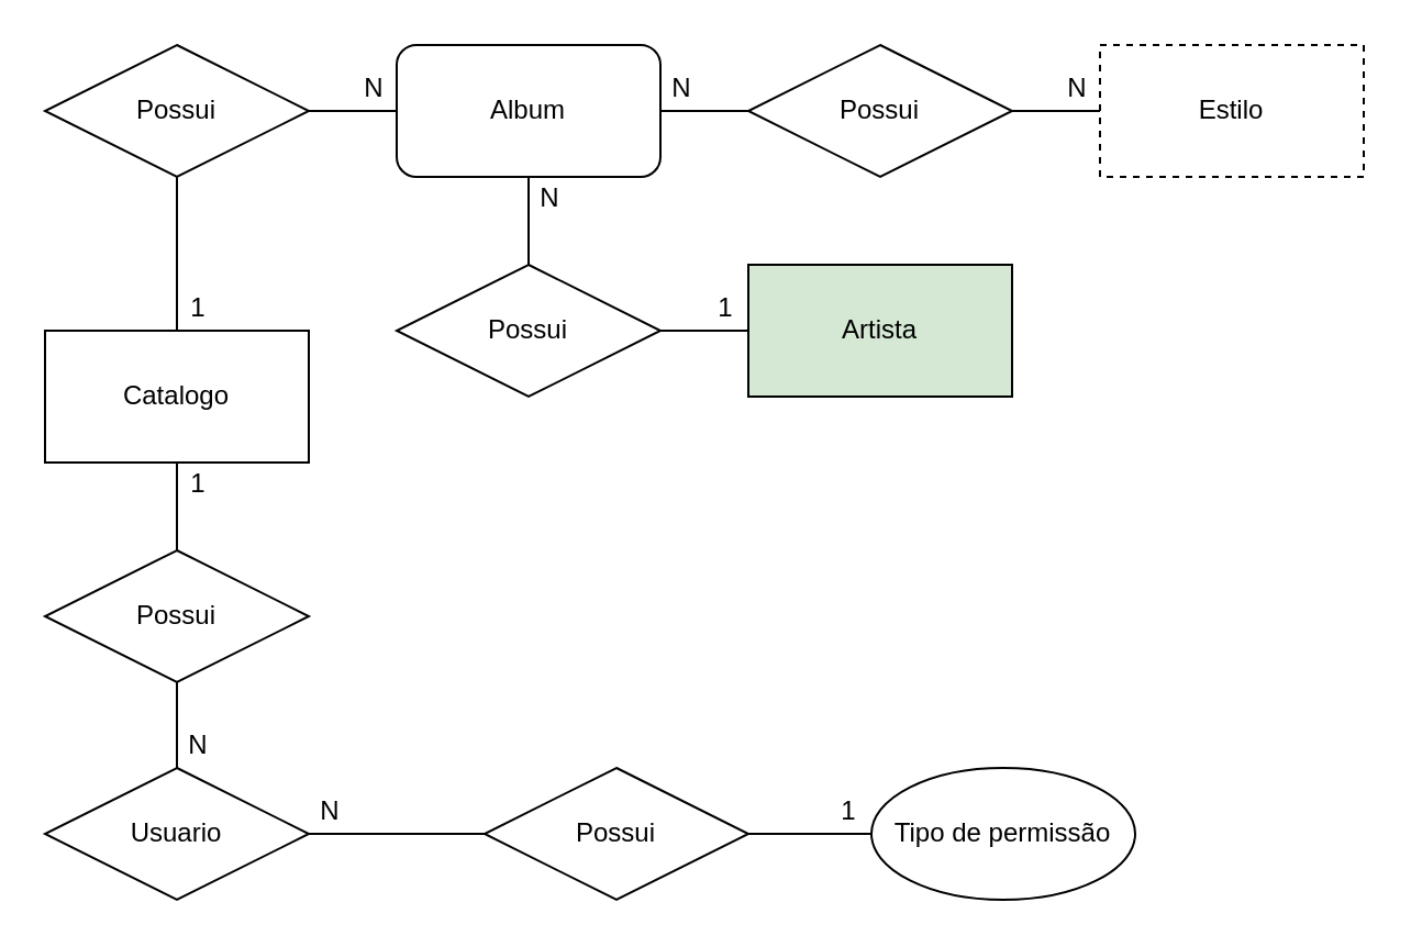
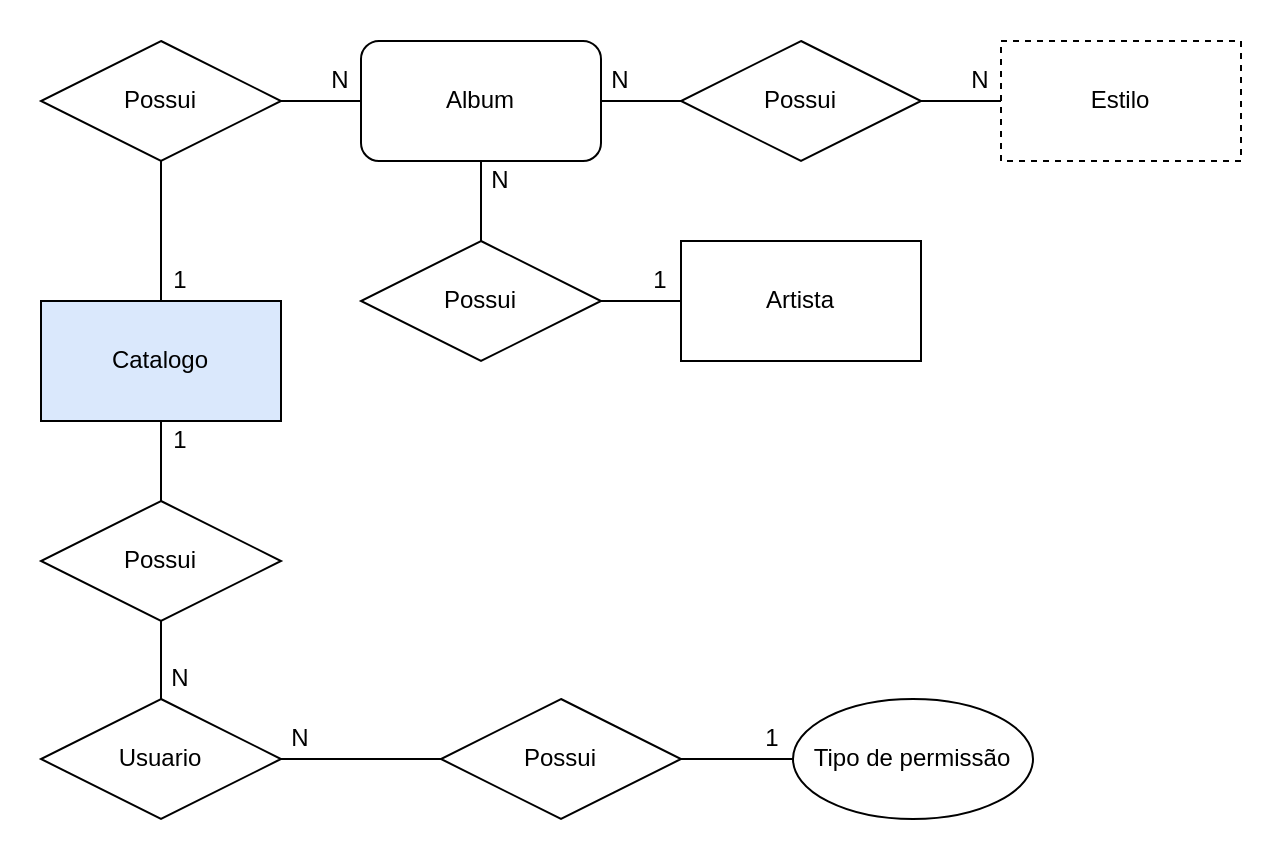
  <mxCell id="0" />
  <mxCell id="1" parent="0" />
  <mxCell id="2" style="edgeStyle=orthogonalEdgeStyle;rounded=0;orthogonalLoop=1;jettySize=auto;html=1;exitX=1;exitY=0.5;exitDx=0;exitDy=0;entryX=0;entryY=0.5;entryDx=0;entryDy=0;endArrow=none;endFill=0;" parent="1" source="4" target="7" edge="1"><mxGeometry relative="1" as="geometry" /></mxCell>
  <mxCell id="3" style="edgeStyle=orthogonalEdgeStyle;rounded=0;orthogonalLoop=1;jettySize=auto;html=1;entryX=0.5;entryY=0;entryDx=0;entryDy=0;endArrow=none;endFill=0;" edge="1" parent="1" source="4" target="21"><mxGeometry relative="1" as="geometry" /></mxCell>
  <mxCell id="4" value="Album" style="whiteSpace=wrap;html=1;rounded=1;" parent="1" vertex="1"><mxGeometry x="180" y="20" width="120" height="60" as="geometry" /></mxCell>
  <mxCell id="5" value="N" style="text;html=1;strokeColor=none;fillColor=none;align=center;verticalAlign=middle;whiteSpace=wrap;rounded=0;" parent="1" vertex="1"><mxGeometry x="160" y="30" width="20" height="20" as="geometry" /></mxCell>
  <mxCell id="6" style="edgeStyle=orthogonalEdgeStyle;rounded=0;orthogonalLoop=1;jettySize=auto;html=1;exitX=1;exitY=0.5;exitDx=0;exitDy=0;endArrow=none;endFill=0;" parent="1" source="7" target="8" edge="1"><mxGeometry relative="1" as="geometry" /></mxCell>
  <mxCell id="7" value="Possui" style="shape=rhombus;perimeter=rhombusPerimeter;whiteSpace=wrap;html=1;align=center;" parent="1" vertex="1"><mxGeometry x="340" y="20" width="120" height="60" as="geometry" /></mxCell>
  <mxCell id="8" value="Estilo" style="rounded=0;whiteSpace=wrap;html=1;dashed=1;" parent="1" vertex="1"><mxGeometry x="500" y="20" width="120" height="60" as="geometry" /></mxCell>
  <mxCell id="9" value="N" style="text;html=1;strokeColor=none;fillColor=none;align=center;verticalAlign=middle;whiteSpace=wrap;rounded=0;" parent="1" vertex="1"><mxGeometry x="480" y="30" width="20" height="20" as="geometry" /></mxCell>
  <mxCell id="10" value="N" style="text;html=1;strokeColor=none;fillColor=none;align=center;verticalAlign=middle;whiteSpace=wrap;rounded=0;" parent="1" vertex="1"><mxGeometry x="300" y="30" width="20" height="20" as="geometry" /></mxCell>
  <mxCell id="11" style="edgeStyle=orthogonalEdgeStyle;rounded=0;orthogonalLoop=1;jettySize=auto;html=1;exitX=1;exitY=0.5;exitDx=0;exitDy=0;entryX=0;entryY=0.5;entryDx=0;entryDy=0;endArrow=none;endFill=0;" parent="1" source="13" target="15" edge="1"><mxGeometry relative="1" as="geometry" /></mxCell>
  <mxCell id="12" style="edgeStyle=orthogonalEdgeStyle;rounded=0;orthogonalLoop=1;jettySize=auto;html=1;exitX=0.5;exitY=0;exitDx=0;exitDy=0;endArrow=none;endFill=0;entryX=0.5;entryY=1;entryDx=0;entryDy=0;" edge="1" parent="1" source="13" target="25"><mxGeometry relative="1" as="geometry"><mxPoint x="79.667" y="220" as="targetPoint" /></mxGeometry></mxCell>
  <mxCell id="13" value="Usuario&lt;br&gt;" style="rhombus;whiteSpace=wrap;html=1;" parent="1" vertex="1"><mxGeometry x="20" y="349" width="120" height="60" as="geometry" /></mxCell>
  <mxCell id="14" style="edgeStyle=orthogonalEdgeStyle;rounded=0;orthogonalLoop=1;jettySize=auto;html=1;exitX=1;exitY=0.5;exitDx=0;exitDy=0;endArrow=none;endFill=0;entryX=1;entryY=1;entryDx=0;entryDy=0;" parent="1" source="15" target="17" edge="1"><mxGeometry relative="1" as="geometry"><mxPoint x="390" y="378.966" as="targetPoint" /><Array as="points"><mxPoint x="380" y="379" /><mxPoint x="380" y="379" /></Array></mxGeometry></mxCell>
  <mxCell id="15" value="Possui" style="shape=rhombus;perimeter=rhombusPerimeter;whiteSpace=wrap;html=1;align=center;" parent="1" vertex="1"><mxGeometry x="220" y="349" width="120" height="60" as="geometry" /></mxCell>
  <mxCell id="16" value="Tipo de permissão" style="ellipse;whiteSpace=wrap;html=1;" parent="1" vertex="1"><mxGeometry x="396" y="349" width="120" height="60" as="geometry" /></mxCell>
  <mxCell id="17" value="1" style="text;html=1;strokeColor=none;fillColor=none;align=center;verticalAlign=middle;whiteSpace=wrap;rounded=0;" parent="1" vertex="1"><mxGeometry x="376" y="359" width="20" height="20" as="geometry" /></mxCell>
  <mxCell id="18" value="N" style="text;html=1;strokeColor=none;fillColor=none;align=center;verticalAlign=middle;whiteSpace=wrap;rounded=0;" parent="1" vertex="1"><mxGeometry x="140" y="359" width="20" height="20" as="geometry" /></mxCell>
- <mxCell id="19" value="Artista" style="rounded=0;whiteSpace=wrap;html=1;fillColor=#d5e8d4;" vertex="1" parent="1"><mxGeometry x="340" y="120" width="120" height="60" as="geometry" /></mxCell>
+ <mxCell id="19" value="Artista" style="rounded=0;whiteSpace=wrap;html=1;" vertex="1" parent="1"><mxGeometry x="340" y="120" width="120" height="60" as="geometry" /></mxCell>
  <mxCell id="20" style="edgeStyle=orthogonalEdgeStyle;rounded=0;orthogonalLoop=1;jettySize=auto;html=1;entryX=0;entryY=0.5;entryDx=0;entryDy=0;endArrow=none;endFill=0;" edge="1" parent="1" source="21" target="19"><mxGeometry relative="1" as="geometry" /></mxCell>
  <mxCell id="21" value="Possui" style="shape=rhombus;perimeter=rhombusPerimeter;whiteSpace=wrap;html=1;align=center;" vertex="1" parent="1"><mxGeometry x="180" y="120" width="120" height="60" as="geometry" /></mxCell>
  <mxCell id="22" value="N" style="text;html=1;strokeColor=none;fillColor=none;align=center;verticalAlign=middle;whiteSpace=wrap;rounded=0;" vertex="1" parent="1"><mxGeometry x="240" y="80" width="20" height="20" as="geometry" /></mxCell>
  <mxCell id="23" value="1" style="text;html=1;strokeColor=none;fillColor=none;align=center;verticalAlign=middle;whiteSpace=wrap;rounded=0;" vertex="1" parent="1"><mxGeometry x="320" y="130" width="20" height="20" as="geometry" /></mxCell>
  <mxCell id="24" style="edgeStyle=orthogonalEdgeStyle;rounded=0;orthogonalLoop=1;jettySize=auto;html=1;exitX=0.5;exitY=0;exitDx=0;exitDy=0;endArrow=none;endFill=0;" edge="1" parent="1" source="25" target="28"><mxGeometry relative="1" as="geometry"><mxPoint x="80" y="220" as="targetPoint" /></mxGeometry></mxCell>
  <mxCell id="25" value="Possui" style="shape=rhombus;perimeter=rhombusPerimeter;whiteSpace=wrap;html=1;align=center;" vertex="1" parent="1"><mxGeometry x="20" y="250" width="120" height="60" as="geometry" /></mxCell>
  <mxCell id="26" value="1" style="text;html=1;strokeColor=none;fillColor=none;align=center;verticalAlign=middle;whiteSpace=wrap;rounded=0;" vertex="1" parent="1"><mxGeometry x="80" y="210" width="20" height="20" as="geometry" /></mxCell>
  <mxCell id="27" style="edgeStyle=orthogonalEdgeStyle;rounded=0;orthogonalLoop=1;jettySize=auto;html=1;entryX=0.5;entryY=1;entryDx=0;entryDy=0;endArrow=none;endFill=0;" edge="1" parent="1" source="28" target="30"><mxGeometry relative="1" as="geometry" /></mxCell>
- <mxCell id="28" value="Catalogo" style="rounded=0;whiteSpace=wrap;html=1;" vertex="1" parent="1"><mxGeometry x="20" y="150" width="120" height="60" as="geometry" /></mxCell>
+ <mxCell id="28" value="Catalogo" style="rounded=0;whiteSpace=wrap;html=1;fillColor=#dae8fc;" vertex="1" parent="1"><mxGeometry x="20" y="150" width="120" height="60" as="geometry" /></mxCell>
  <mxCell id="29" style="edgeStyle=orthogonalEdgeStyle;rounded=0;orthogonalLoop=1;jettySize=auto;html=1;entryX=0;entryY=0.5;entryDx=0;entryDy=0;endArrow=none;endFill=0;" edge="1" parent="1" source="30" target="4"><mxGeometry relative="1" as="geometry" /></mxCell>
  <mxCell id="30" value="Possui" style="shape=rhombus;perimeter=rhombusPerimeter;whiteSpace=wrap;html=1;align=center;" vertex="1" parent="1"><mxGeometry x="20" y="20" width="120" height="60" as="geometry" /></mxCell>
  <mxCell id="31" value="N" style="text;html=1;strokeColor=none;fillColor=none;align=center;verticalAlign=middle;whiteSpace=wrap;rounded=0;" vertex="1" parent="1"><mxGeometry x="80" y="329" width="20" height="20" as="geometry" /></mxCell>
  <mxCell id="32" value="1" style="text;html=1;strokeColor=none;fillColor=none;align=center;verticalAlign=middle;whiteSpace=wrap;rounded=0;" vertex="1" parent="1"><mxGeometry x="80" y="130" width="20" height="20" as="geometry" /></mxCell>
